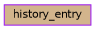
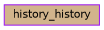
  digraph {
    rankdir=LR
-   n1 [color=purple fillcolor=tan fontname=Helvetica fontsize=10 height=0.2 label=history_entry shape=record style=filled width=0.4]
+   n1 [color=purple fillcolor=tan fontname=Helvetica fontsize=10 height=0.2 label=history_history shape=record style=filled width=0.4]
  }
